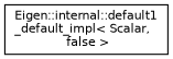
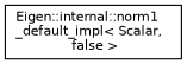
  digraph {
    rankdir=LR
-   n1 [color=black fillcolor=white fontname=Helvetica fontsize=10 height=0.2 label="Eigen::internal::default1\l_default_impl\< Scalar,\l false \>" shape=box style=filled width=0.4]
+   n1 [color=black fillcolor=white fontname=Helvetica fontsize=10 height=0.2 label="Eigen::internal::norm1\l_default_impl\< Scalar,\l false \>" shape=box style=filled width=0.4]
  }
